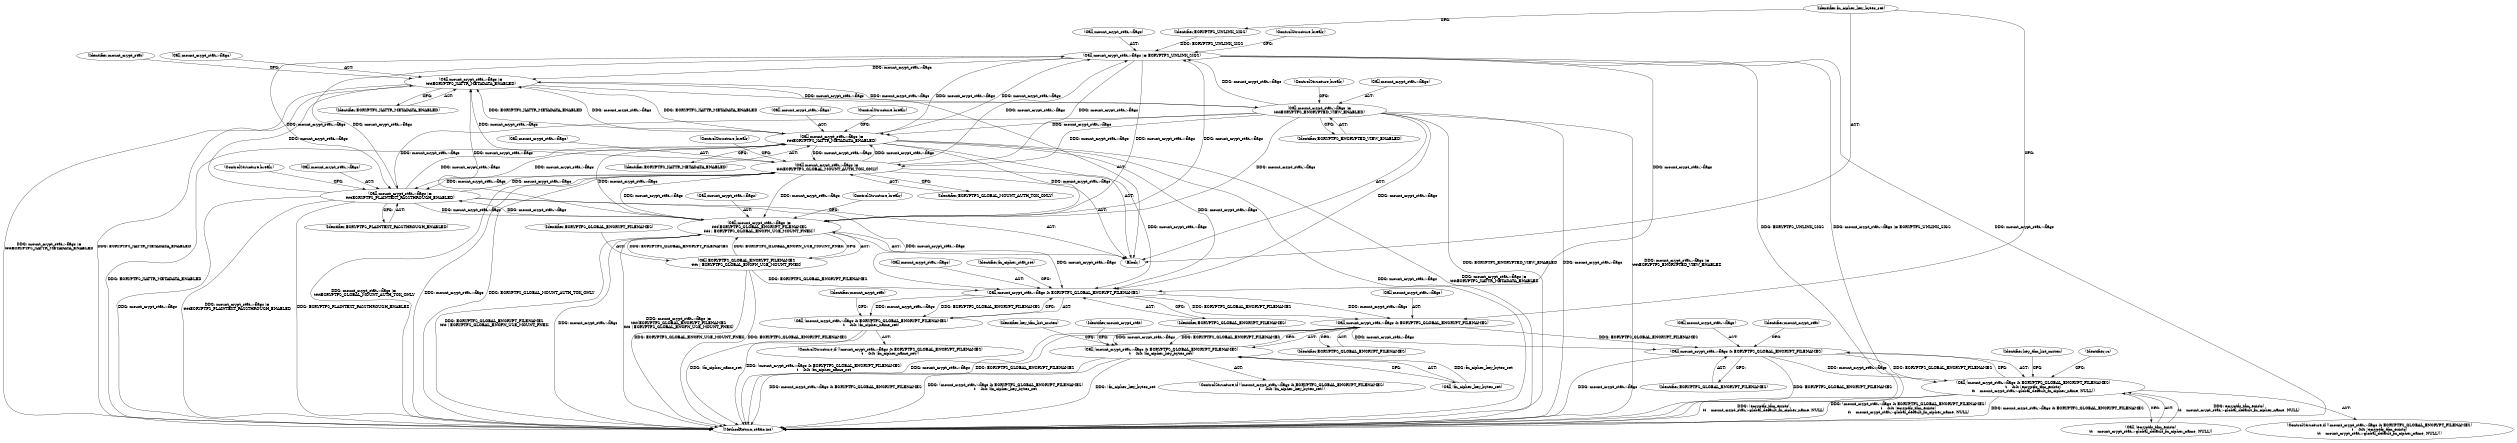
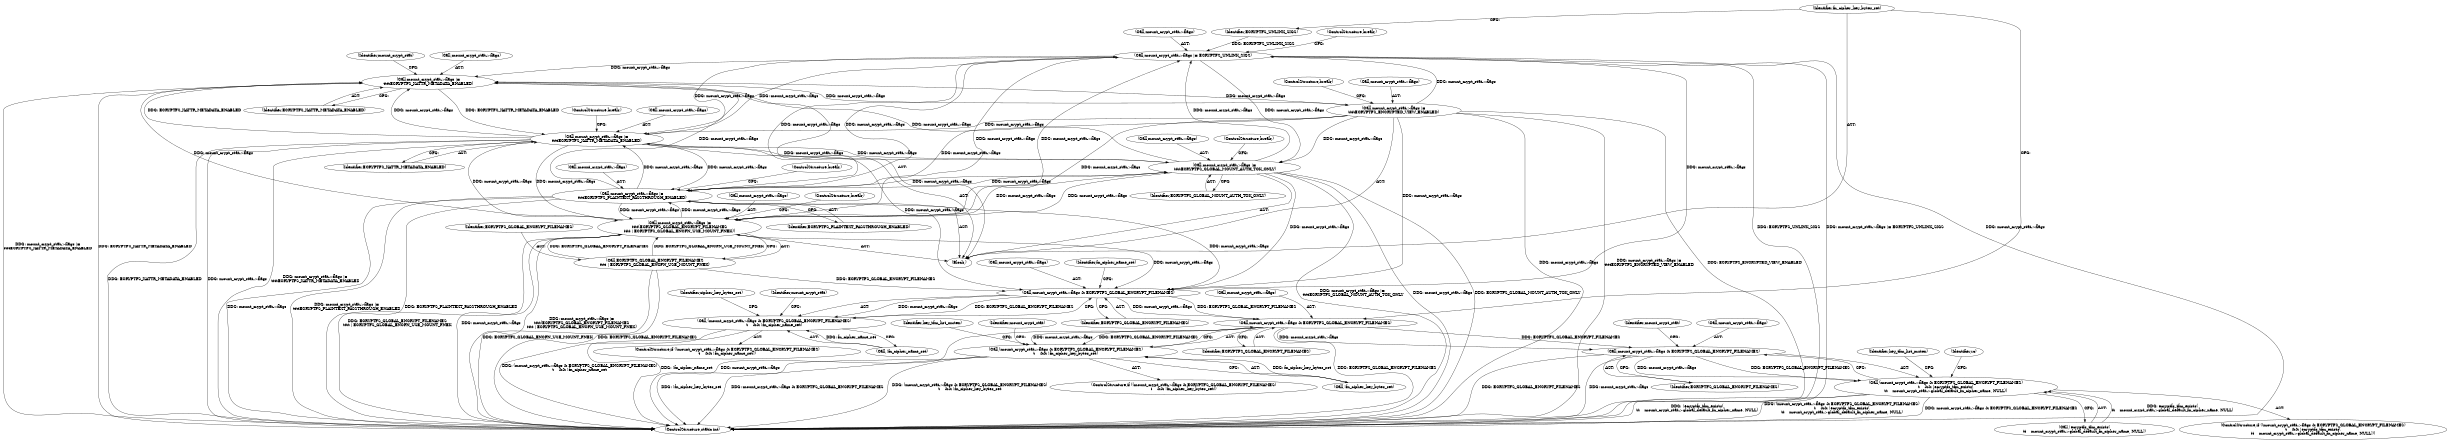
  digraph {
    n1 [label="(Call,mount_crypt_stat->flags |= ECRYPTFS_UNLINK_SIGS)"]
    n2 [label="(Call,mount_crypt_stat->flags |=\n\t\t\t\tECRYPTFS_XATTR_METADATA_ENABLED)"]
    n3 [label="(Call,mount_crypt_stat->flags |=\n \t\t\t\tECRYPTFS_GLOBAL_MOUNT_AUTH_TOK_ONLY)"]
    n4 [label="(Call,mount_crypt_stat->flags |=\n\t\t\t\tECRYPTFS_PLAINTEXT_PASSTHROUGH_ENABLED)"]
    n5 [label="(Call,mount_crypt_stat->flags |=\n\t\t\t\t(ECRYPTFS_GLOBAL_ENCRYPT_FILENAMES\n\t\t\t\t | ECRYPTFS_GLOBAL_ENCFN_USE_MOUNT_FNEK))"]
    n6 [label="(Call,mount_crypt_stat->flags |=\n\t\t\t\tECRYPTFS_XATTR_METADATA_ENABLED)"]
    n7 [label="(Call,mount_crypt_stat->flags & ECRYPTFS_GLOBAL_ENCRYPT_FILENAMES)"]
-   n8 [label="(MethodReturn,static int)"]
+   n8 [label="(ControlStructure,static int)"]
    n9 [label="(Block,)"]
    n10 [label="(Call,mount_crypt_stat->flags |=\n\t\t\t\tECRYPTFS_ENCRYPTED_VIEW_ENABLED)"]
    n11 [label="(Identifier,ECRYPTFS_XATTR_METADATA_ENABLED)"]
    n12 [label="(Identifier,ECRYPTFS_GLOBAL_MOUNT_AUTH_TOK_ONLY)"]
    n13 [label="(Identifier,ECRYPTFS_PLAINTEXT_PASSTHROUGH_ENABLED)"]
    n14 [label="(Call,ECRYPTFS_GLOBAL_ENCRYPT_FILENAMES\n\t\t\t\t | ECRYPTFS_GLOBAL_ENCFN_USE_MOUNT_FNEK)"]
    n15 [label="(Identifier,ECRYPTFS_XATTR_METADATA_ENABLED)"]
    n16 [label="(Call,(mount_crypt_stat->flags & ECRYPTFS_GLOBAL_ENCRYPT_FILENAMES)\n\t    && !fn_cipher_name_set)"]
    n17 [label="(Call,mount_crypt_stat->flags & ECRYPTFS_GLOBAL_ENCRYPT_FILENAMES)"]
    n18 [label="(Identifier,ECRYPTFS_GLOBAL_ENCRYPT_FILENAMES)"]
    n19 [label="(Identifier,ECRYPTFS_UNLINK_SIGS)"]
-   n20 [label="(Identifier,ECRYPTFS_ENCRYPTED_VIEW_ENABLED)"]
+   n21 [label="(Call,!fn_cipher_name_set)"]
    n22 [label="(ControlStructure,if ((mount_crypt_stat->flags & ECRYPTFS_GLOBAL_ENCRYPT_FILENAMES)\n\t    && !fn_cipher_name_set))"]
    n23 [label="(Call,(mount_crypt_stat->flags & ECRYPTFS_GLOBAL_ENCRYPT_FILENAMES)\n\t    && !fn_cipher_key_bytes_set)"]
    n24 [label="(Call,mount_crypt_stat->flags & ECRYPTFS_GLOBAL_ENCRYPT_FILENAMES)"]
    n25 [label="(Identifier,ECRYPTFS_GLOBAL_ENCRYPT_FILENAMES)"]
    n26 [label="(ControlStructure,if ((mount_crypt_stat->flags & ECRYPTFS_GLOBAL_ENCRYPT_FILENAMES)\n\t    && !fn_cipher_key_bytes_set))"]
    n27 [label="(Call,!fn_cipher_key_bytes_set)"]
    n28 [label="(Call,(mount_crypt_stat->flags & ECRYPTFS_GLOBAL_ENCRYPT_FILENAMES)\n\t    && !ecryptfs_tfm_exists(\n\t\t    mount_crypt_stat->global_default_fn_cipher_name, NULL))"]
    n29 [label="(Identifier,ECRYPTFS_GLOBAL_ENCRYPT_FILENAMES)"]
    n30 [label="(ControlStructure,if ((mount_crypt_stat->flags & ECRYPTFS_GLOBAL_ENCRYPT_FILENAMES)\n\t    && !ecryptfs_tfm_exists(\n\t\t    mount_crypt_stat->global_default_fn_cipher_name, NULL)))"]
    n31 [label="(Call,!ecryptfs_tfm_exists(\n\t\t    mount_crypt_stat->global_default_fn_cipher_name, NULL))"]
+   n32 [label="(Identifier,cipher_key_bytes_set)"]
    n33 [label="(Identifier,mount_crypt_stat)"]
    n34 [label="(Call,mount_crypt_stat->flags)"]
    n35 [label="(Identifier,key_tfm_list_mutex)"]
    n36 [label="(Identifier,rc)"]
    n37 [label="(Identifier,mount_crypt_stat)"]
    n38 [label="(Call,mount_crypt_stat->flags)"]
    n39 [label="(ControlStructure,break;)"]
    n40 [label="(ControlStructure,break;)"]
    n41 [label="(Call,mount_crypt_stat->flags)"]
    n42 [label="(ControlStructure,break;)"]
    n43 [label="(ControlStructure,break;)"]
    n44 [label="(Call,mount_crypt_stat->flags)"]
    n45 [label="(Identifier,key_tfm_list_mutex)"]
    n46 [label="(Identifier,mount_crypt_stat)"]
    n47 [label="(Call,mount_crypt_stat->flags)"]
    n48 [label="(Identifier,mount_crypt_stat)"]
    n49 [label="(Call,mount_crypt_stat->flags)"]
    n50 [label="(Identifier,fn_cipher_key_bytes_set)"]
    n51 [label="(ControlStructure,break;)"]
    n52 [label="(Call,mount_crypt_stat->flags)"]
-   n53 [label="(Identifier,fn_cipher_stat_set)"]
+   n53 [label="(Identifier,fn_cipher_name_set)"]
    n54 [label="(ControlStructure,break;)"]
    n55 [label="(Identifier,ECRYPTFS_GLOBAL_ENCRYPT_FILENAMES)"]
    n56 [label="(Call,mount_crypt_stat->flags)"]
    n57 [label="(Call,mount_crypt_stat->flags)"]
    n58 [label="(Call,mount_crypt_stat->flags)"]
    n1 -> n2 [label="DDG: mount_crypt_stat->flags"]
    n1 -> n3 [label="DDG: mount_crypt_stat->flags"]
    n1 -> n4 [label="DDG: mount_crypt_stat->flags"]
    n1 -> n5 [label="DDG: mount_crypt_stat->flags"]
    n1 -> n6 [label="DDG: mount_crypt_stat->flags"]
    n1 -> n7 [label="DDG: mount_crypt_stat->flags"]
    n1 -> n8 [label="DDG: ECRYPTFS_UNLINK_SIGS"]
    n1 -> n8 [label="DDG: mount_crypt_stat->flags |= ECRYPTFS_UNLINK_SIGS"]
    n1 -> n8 [label="DDG: mount_crypt_stat->flags"]
    n2 -> n6 [label="DDG: ECRYPTFS_XATTR_METADATA_ENABLED"]
    n2 -> n8 [label="DDG: ECRYPTFS_XATTR_METADATA_ENABLED"]
    n2 -> n8 [label="DDG: mount_crypt_stat->flags |=\n\t\t\t\tECRYPTFS_XATTR_METADATA_ENABLED"]
    n2 -> n9 [label="AST: "]
    n2 -> n10 [label="DDG: mount_crypt_stat->flags"]
    n2 -> n11 [label="CFG: "]
    n3 -> n1 [label="DDG: mount_crypt_stat->flags"]
    n3 -> n2 [label="DDG: mount_crypt_stat->flags"]
    n3 -> n4 [label="DDG: mount_crypt_stat->flags"]
    n3 -> n5 [label="DDG: mount_crypt_stat->flags"]
    n3 -> n6 [label="DDG: mount_crypt_stat->flags"]
    n3 -> n7 [label="DDG: mount_crypt_stat->flags"]
    n3 -> n8 [label="DDG: mount_crypt_stat->flags |=\n \t\t\t\tECRYPTFS_GLOBAL_MOUNT_AUTH_TOK_ONLY"]
    n3 -> n8 [label="DDG: mount_crypt_stat->flags"]
    n3 -> n8 [label="DDG: ECRYPTFS_GLOBAL_MOUNT_AUTH_TOK_ONLY"]
    n3 -> n9 [label="AST: "]
    n3 -> n12 [label="CFG: "]
    n4 -> n1 [label="DDG: mount_crypt_stat->flags"]
    n4 -> n2 [label="DDG: mount_crypt_stat->flags"]
    n4 -> n3 [label="DDG: mount_crypt_stat->flags"]
    n4 -> n5 [label="DDG: mount_crypt_stat->flags"]
    n4 -> n6 [label="DDG: mount_crypt_stat->flags"]
    n4 -> n7 [label="DDG: mount_crypt_stat->flags"]
    n4 -> n8 [label="DDG: mount_crypt_stat->flags"]
    n4 -> n8 [label="DDG: mount_crypt_stat->flags |=\n\t\t\t\tECRYPTFS_PLAINTEXT_PASSTHROUGH_ENABLED"]
    n4 -> n8 [label="DDG: ECRYPTFS_PLAINTEXT_PASSTHROUGH_ENABLED"]
    n4 -> n9 [label="AST: "]
    n4 -> n13 [label="CFG: "]
    n5 -> n1 [label="DDG: mount_crypt_stat->flags"]
    n5 -> n2 [label="DDG: mount_crypt_stat->flags"]
    n5 -> n3 [label="DDG: mount_crypt_stat->flags"]
    n5 -> n4 [label="DDG: mount_crypt_stat->flags"]
    n5 -> n6 [label="DDG: mount_crypt_stat->flags"]
    n5 -> n7 [label="DDG: mount_crypt_stat->flags"]
    n5 -> n8 [label="DDG: ECRYPTFS_GLOBAL_ENCRYPT_FILENAMES\n\t\t\t\t | ECRYPTFS_GLOBAL_ENCFN_USE_MOUNT_FNEK"]
    n5 -> n8 [label="DDG: mount_crypt_stat->flags"]
    n5 -> n8 [label="DDG: mount_crypt_stat->flags |=\n\t\t\t\t(ECRYPTFS_GLOBAL_ENCRYPT_FILENAMES\n\t\t\t\t | ECRYPTFS_GLOBAL_ENCFN_USE_MOUNT_FNEK)"]
    n5 -> n9 [label="AST: "]
    n5 -> n14 [label="CFG: "]
    n6 -> n1 [label="DDG: mount_crypt_stat->flags"]
    n6 -> n2 [label="DDG: mount_crypt_stat->flags"]
    n6 -> n2 [label="DDG: ECRYPTFS_XATTR_METADATA_ENABLED"]
    n6 -> n3 [label="DDG: mount_crypt_stat->flags"]
    n6 -> n4 [label="DDG: mount_crypt_stat->flags"]
    n6 -> n5 [label="DDG: mount_crypt_stat->flags"]
    n6 -> n7 [label="DDG: mount_crypt_stat->flags"]
    n6 -> n8 [label="DDG: mount_crypt_stat->flags"]
    n6 -> n8 [label="DDG: mount_crypt_stat->flags |=\n\t\t\t\tECRYPTFS_XATTR_METADATA_ENABLED"]
    n6 -> n8 [label="DDG: ECRYPTFS_XATTR_METADATA_ENABLED"]
    n6 -> n9 [label="AST: "]
    n6 -> n15 [label="CFG: "]
    n7 -> n16 [label="AST: "]
    n7 -> n16 [label="DDG: mount_crypt_stat->flags"]
    n7 -> n16 [label="DDG: ECRYPTFS_GLOBAL_ENCRYPT_FILENAMES"]
    n7 -> n17 [label="DDG: mount_crypt_stat->flags"]
    n7 -> n17 [label="DDG: ECRYPTFS_GLOBAL_ENCRYPT_FILENAMES"]
    n7 -> n18 [label="CFG: "]
    n10 -> n1 [label="DDG: mount_crypt_stat->flags"]
    n10 -> n2 [label="DDG: mount_crypt_stat->flags"]
    n10 -> n3 [label="DDG: mount_crypt_stat->flags"]
    n10 -> n4 [label="DDG: mount_crypt_stat->flags"]
    n10 -> n5 [label="DDG: mount_crypt_stat->flags"]
    n10 -> n6 [label="DDG: mount_crypt_stat->flags"]
    n10 -> n7 [label="DDG: mount_crypt_stat->flags"]
    n10 -> n8 [label="DDG: mount_crypt_stat->flags"]
    n10 -> n8 [label="DDG: mount_crypt_stat->flags |=\n\t\t\t\tECRYPTFS_ENCRYPTED_VIEW_ENABLED"]
    n10 -> n8 [label="DDG: ECRYPTFS_ENCRYPTED_VIEW_ENABLED"]
    n10 -> n9 [label="AST: "]
-   n10 -> n20 [label="CFG: "]
    n11 -> n2 [label="AST: "]
    n12 -> n3 [label="AST: "]
    n13 -> n4 [label="AST: "]
    n14 -> n5 [label="AST: "]
    n14 -> n5 [label="DDG: ECRYPTFS_GLOBAL_ENCRYPT_FILENAMES"]
    n14 -> n5 [label="DDG: ECRYPTFS_GLOBAL_ENCFN_USE_MOUNT_FNEK"]
    n14 -> n7 [label="DDG: ECRYPTFS_GLOBAL_ENCRYPT_FILENAMES"]
    n14 -> n8 [label="DDG: ECRYPTFS_GLOBAL_ENCFN_USE_MOUNT_FNEK"]
    n14 -> n8 [label="DDG: ECRYPTFS_GLOBAL_ENCRYPT_FILENAMES"]
    n15 -> n6 [label="AST: "]
    n16 -> n7 [label="CFG: "]
    n16 -> n8 [label="DDG: (mount_crypt_stat->flags & ECRYPTFS_GLOBAL_ENCRYPT_FILENAMES)\n\t    && !fn_cipher_name_set"]
    n16 -> n8 [label="DDG: !fn_cipher_name_set"]
+   n16 -> n21 [label="CFG: "]
    n16 -> n22 [label="AST: "]
    n17 -> n8 [label="DDG: mount_crypt_stat->flags"]
    n17 -> n8 [label="DDG: ECRYPTFS_GLOBAL_ENCRYPT_FILENAMES"]
    n17 -> n23 [label="AST: "]
    n17 -> n23 [label="DDG: mount_crypt_stat->flags"]
    n17 -> n23 [label="DDG: ECRYPTFS_GLOBAL_ENCRYPT_FILENAMES"]
    n17 -> n24 [label="DDG: mount_crypt_stat->flags"]
    n17 -> n24 [label="DDG: ECRYPTFS_GLOBAL_ENCRYPT_FILENAMES"]
    n17 -> n25 [label="CFG: "]
    n18 -> n7 [label="AST: "]
    n19 -> n1 [label="DDG: ECRYPTFS_UNLINK_SIGS"]
-   n20 -> n10 [label="AST: "]
+   n21 -> n16 [label="AST: "]
+   n21 -> n16 [label="DDG: fn_cipher_name_set"]
    n23 -> n8 [label="DDG: !fn_cipher_key_bytes_set"]
    n23 -> n8 [label="DDG: mount_crypt_stat->flags & ECRYPTFS_GLOBAL_ENCRYPT_FILENAMES"]
    n23 -> n8 [label="DDG: (mount_crypt_stat->flags & ECRYPTFS_GLOBAL_ENCRYPT_FILENAMES)\n\t    && !fn_cipher_key_bytes_set"]
    n23 -> n17 [label="CFG: "]
    n23 -> n26 [label="AST: "]
    n23 -> n27 [label="CFG: "]
    n24 -> n8 [label="DDG: ECRYPTFS_GLOBAL_ENCRYPT_FILENAMES"]
    n24 -> n8 [label="DDG: mount_crypt_stat->flags"]
    n24 -> n28 [label="AST: "]
    n24 -> n28 [label="DDG: mount_crypt_stat->flags"]
    n24 -> n28 [label="DDG: ECRYPTFS_GLOBAL_ENCRYPT_FILENAMES"]
    n24 -> n29 [label="CFG: "]
    n25 -> n17 [label="AST: "]
    n27 -> n23 [label="AST: "]
    n27 -> n23 [label="DDG: fn_cipher_key_bytes_set"]
    n28 -> n8 [label="DDG: !ecryptfs_tfm_exists(\n\t\t    mount_crypt_stat->global_default_fn_cipher_name, NULL)"]
    n28 -> n8 [label="DDG: (mount_crypt_stat->flags & ECRYPTFS_GLOBAL_ENCRYPT_FILENAMES)\n\t    && !ecryptfs_tfm_exists(\n\t\t    mount_crypt_stat->global_default_fn_cipher_name, NULL)"]
    n28 -> n8 [label="DDG: mount_crypt_stat->flags & ECRYPTFS_GLOBAL_ENCRYPT_FILENAMES"]
    n28 -> n24 [label="CFG: "]
    n28 -> n30 [label="AST: "]
    n28 -> n31 [label="CFG: "]
    n29 -> n24 [label="AST: "]
    n31 -> n28 [label="AST: "]
    n31 -> n28 [label="DDG: ecryptfs_tfm_exists(\n\t\t    mount_crypt_stat->global_default_fn_cipher_name, NULL)"]
+   n32 -> n16 [label="CFG: "]
    n33 -> n2 [label="CFG: "]
    n34 -> n6 [label="AST: "]
    n35 -> n28 [label="CFG: "]
    n36 -> n28 [label="CFG: "]
    n37 -> n24 [label="CFG: "]
    n38 -> n24 [label="AST: "]
    n39 -> n6 [label="CFG: "]
    n40 -> n3 [label="CFG: "]
    n41 -> n5 [label="AST: "]
    n42 -> n1 [label="CFG: "]
    n43 -> n4 [label="CFG: "]
    n44 -> n3 [label="AST: "]
    n45 -> n23 [label="CFG: "]
    n46 -> n23 [label="CFG: "]
    n47 -> n7 [label="AST: "]
    n48 -> n16 [label="CFG: "]
    n49 -> n4 [label="AST: "]
    n50 -> n9 [label="AST: "]
    n50 -> n17 [label="CFG: "]
    n50 -> n19 [label="CFG: "]
    n51 -> n5 [label="CFG: "]
    n52 -> n2 [label="AST: "]
    n53 -> n7 [label="CFG: "]
    n54 -> n10 [label="CFG: "]
    n55 -> n14 [label="AST: "]
    n56 -> n10 [label="AST: "]
    n57 -> n17 [label="AST: "]
    n58 -> n1 [label="AST: "]
  }
